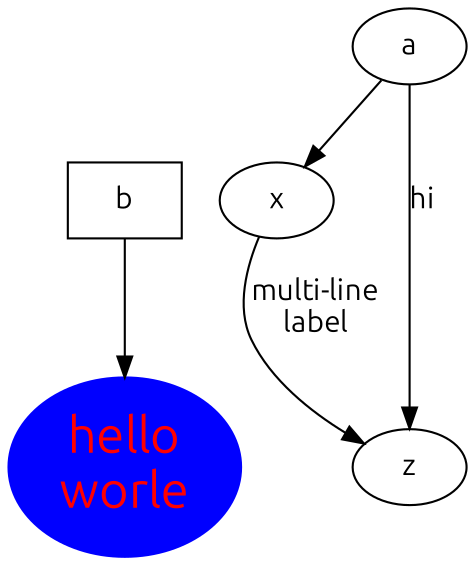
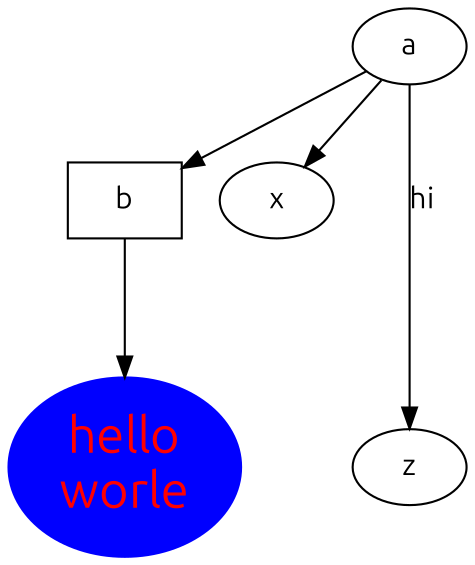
  digraph {
    fontname=Ubuntu
    node [fontname=Ubuntu]
    edge [fontname=Ubuntu]
    b [shape=box]
    x
    n3 [color=blue fontcolor=red fontsize=24 label="hello\nworle" style=filled]
    z
    a
    subgraph sub_1 {
      rank=same
      b
      x
    }
    b -> n3
-   x -> z [label="multi-line\nlabel"]
+   a -> b
    a -> x
    a -> z [label=hi weight=100]
  }
